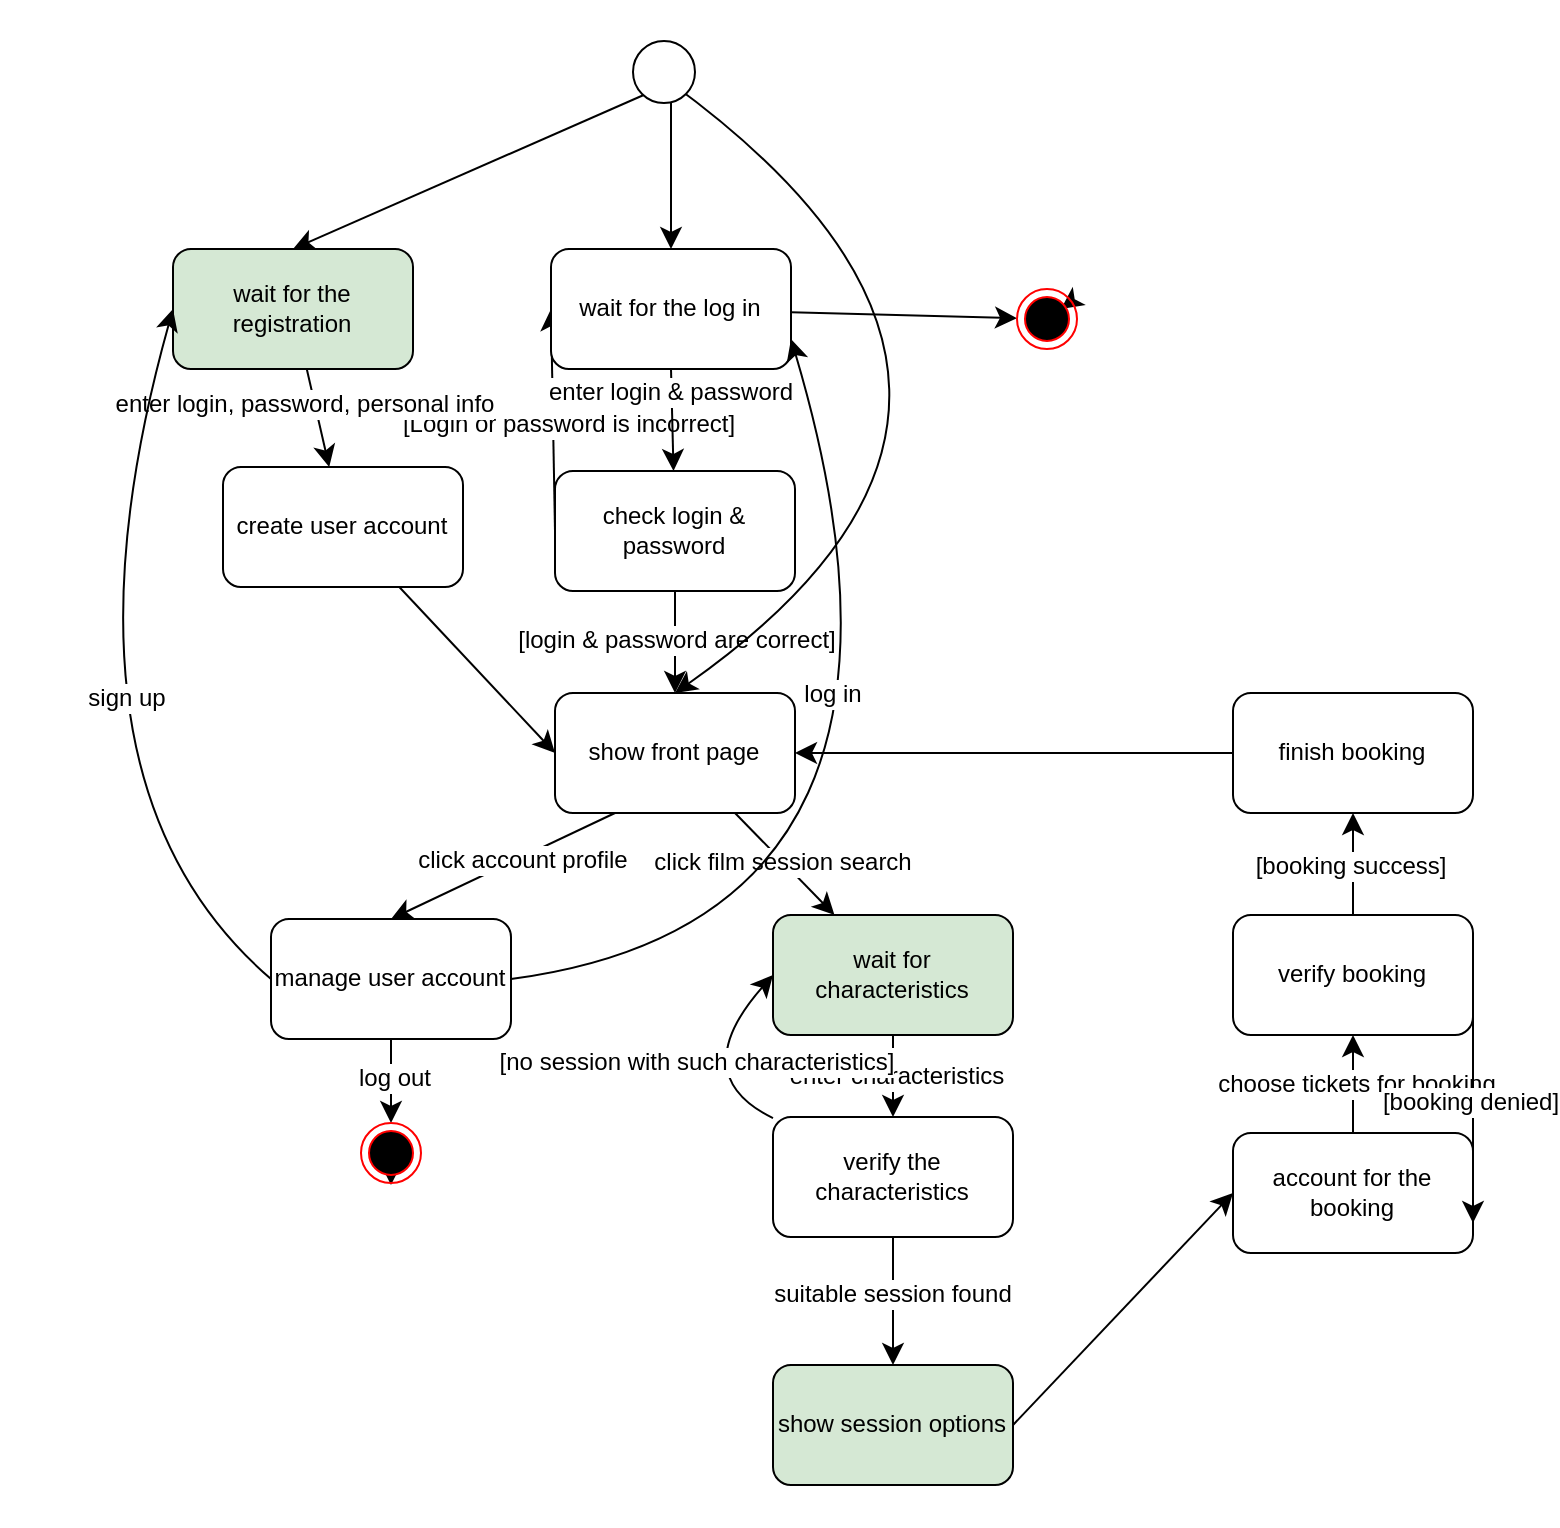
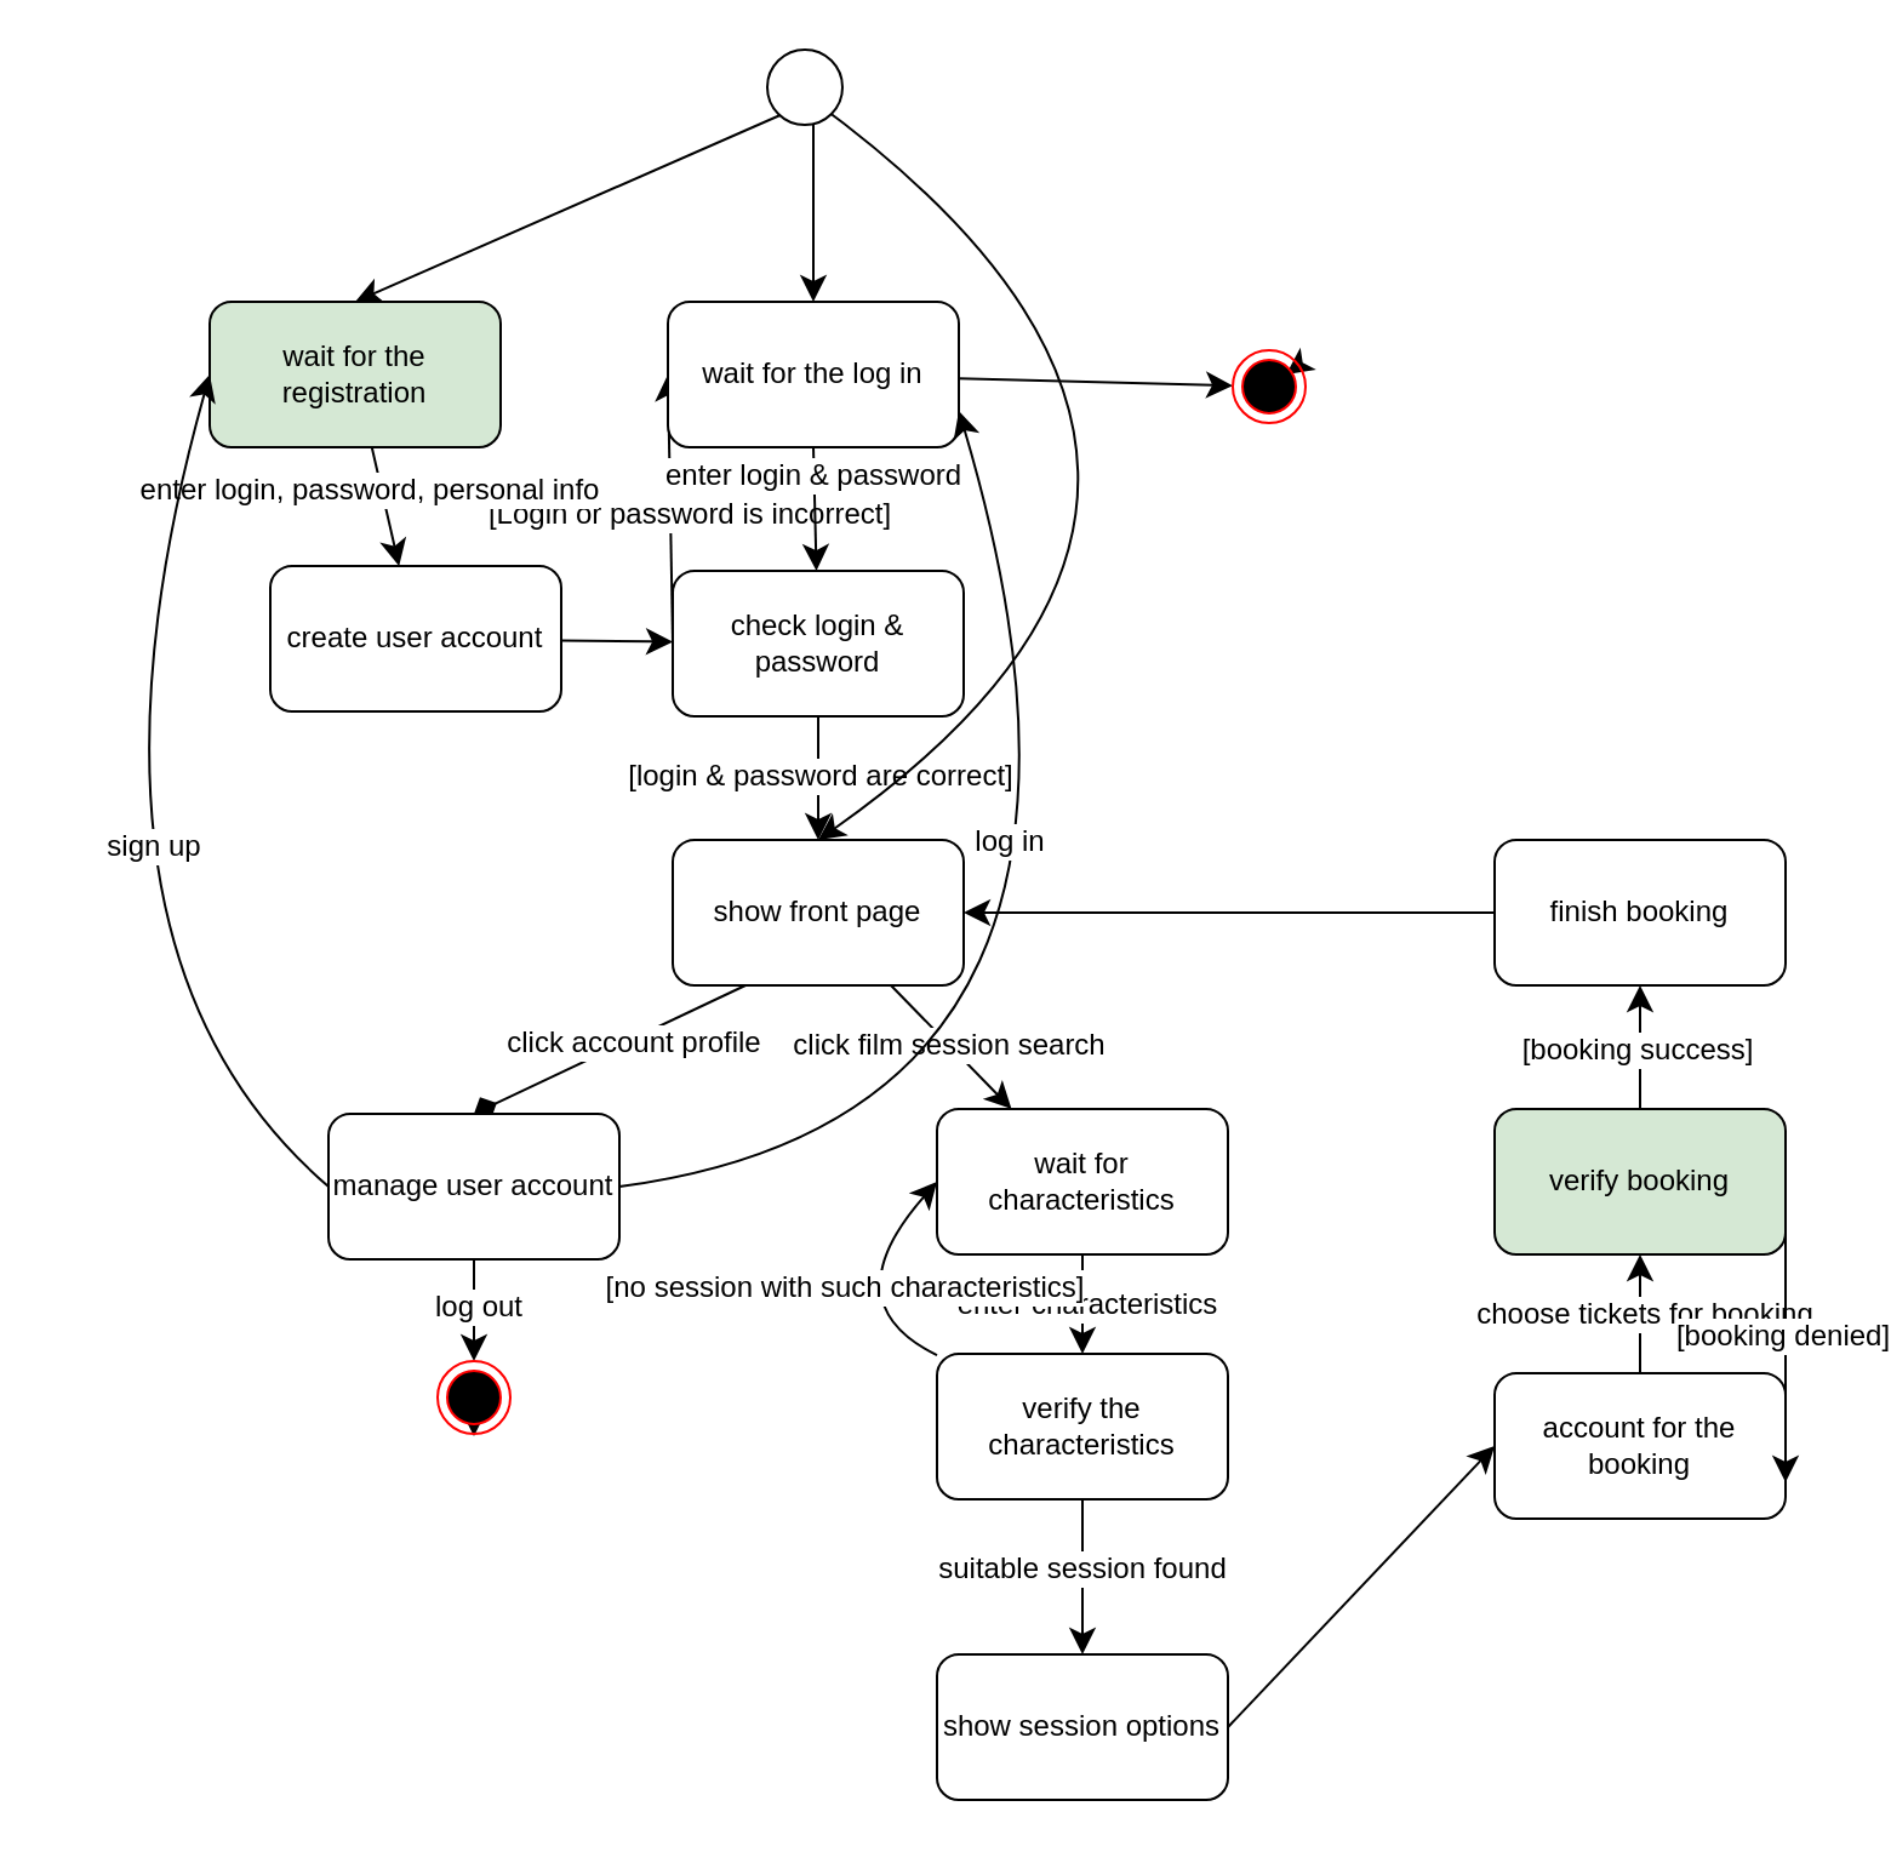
  <mxCell id="0" />
  <mxCell id="1" parent="0" />
  <mxCell id="2" style="edgeStyle=none;curved=1;rounded=0;orthogonalLoop=1;jettySize=auto;html=1;entryX=0;entryY=0.5;entryDx=0;entryDy=0;fontSize=12;startSize=8;endSize=8;exitX=0;exitY=0.5;exitDx=0;exitDy=0;" parent="1" source="12" target="16" edge="1"><mxGeometry relative="1" as="geometry"><mxPoint x="254" y="266" as="sourcePoint" /><mxPoint x="254" y="155" as="targetPoint" /><Array as="points" /></mxGeometry></mxCell>
  <mxCell id="3" value="Text" style="edgeLabel;html=1;align=center;verticalAlign=middle;resizable=0;points=[];fontSize=12;" parent="2" vertex="1" connectable="0"><mxGeometry x="-0.031" y="-4" relative="1" as="geometry"><mxPoint as="offset" /></mxGeometry></mxCell>
  <mxCell id="4" value="[Login or password is incorrect]" style="edgeLabel;html=1;align=center;verticalAlign=middle;resizable=0;points=[];fontSize=12;" parent="2" vertex="1" connectable="0"><mxGeometry x="-0.045" y="-7" relative="1" as="geometry"><mxPoint as="offset" /></mxGeometry></mxCell>
- <mxCell id="5" style="edgeStyle=none;curved=1;rounded=0;orthogonalLoop=1;jettySize=auto;html=1;exitX=0.25;exitY=1;exitDx=0;exitDy=0;fontSize=12;startSize=8;endSize=8;entryX=0.5;entryY=0;entryDx=0;entryDy=0;" parent="1" source="9" target="30" edge="1"><mxGeometry relative="1" as="geometry"><mxPoint x="195.8" y="461.4" as="targetPoint" /></mxGeometry></mxCell>
+ <mxCell id="5" style="edgeStyle=none;curved=1;rounded=0;orthogonalLoop=1;jettySize=auto;html=1;exitX=0.25;exitY=1;exitDx=0;exitDy=0;fontSize=12;startSize=8;endSize=8;entryX=0.5;entryY=0;entryDx=0;entryDy=0;endArrow=diamond;" parent="1" source="9" target="30" edge="1"><mxGeometry relative="1" as="geometry"><mxPoint x="195.8" y="461.4" as="targetPoint" /></mxGeometry></mxCell>
  <mxCell id="6" value="click account profile" style="edgeLabel;html=1;align=center;verticalAlign=middle;resizable=0;points=[];fontSize=12;" parent="5" vertex="1" connectable="0"><mxGeometry x="-0.166" y="1" relative="1" as="geometry"><mxPoint as="offset" /></mxGeometry></mxCell>
  <mxCell id="7" style="edgeStyle=none;curved=1;rounded=0;orthogonalLoop=1;jettySize=auto;html=1;exitX=0.75;exitY=1;exitDx=0;exitDy=0;fontSize=12;startSize=8;endSize=8;" parent="1" source="9" target="33" edge="1"><mxGeometry relative="1" as="geometry" /></mxCell>
  <mxCell id="8" value="click film session search" style="edgeLabel;html=1;align=center;verticalAlign=middle;resizable=0;points=[];fontSize=12;" parent="7" vertex="1" connectable="0"><mxGeometry x="-0.047" relative="1" as="geometry"><mxPoint as="offset" /></mxGeometry></mxCell>
  <mxCell id="9" value="show front page" style="rounded=1;whiteSpace=wrap;html=1;" parent="1" vertex="1"><mxGeometry x="277" y="346" width="120" height="60" as="geometry" /></mxCell>
  <mxCell id="10" style="edgeStyle=none;curved=1;rounded=0;orthogonalLoop=1;jettySize=auto;html=1;fontSize=12;startSize=8;endSize=8;" parent="1" source="12" target="9" edge="1"><mxGeometry relative="1" as="geometry" /></mxCell>
  <mxCell id="11" value="[login &amp;amp; password are correct]" style="edgeLabel;html=1;align=center;verticalAlign=middle;resizable=0;points=[];fontSize=12;" parent="10" vertex="1" connectable="0"><mxGeometry x="-0.02" relative="1" as="geometry"><mxPoint y="-1" as="offset" /></mxGeometry></mxCell>
  <mxCell id="12" value="check login &amp;amp; password" style="rounded=1;whiteSpace=wrap;html=1;" parent="1" vertex="1"><mxGeometry x="277" y="235" width="120" height="60" as="geometry" /></mxCell>
  <mxCell id="13" style="edgeStyle=none;curved=1;rounded=0;orthogonalLoop=1;jettySize=auto;html=1;exitX=0.5;exitY=1;exitDx=0;exitDy=0;fontSize=12;startSize=8;endSize=8;" parent="1" source="16" target="12" edge="1"><mxGeometry relative="1" as="geometry" /></mxCell>
  <mxCell id="14" value="enter login &amp;amp; password" style="edgeLabel;html=1;align=center;verticalAlign=middle;resizable=0;points=[];fontSize=12;" parent="13" vertex="1" connectable="0"><mxGeometry x="-0.554" y="-1" relative="1" as="geometry"><mxPoint as="offset" /></mxGeometry></mxCell>
  <mxCell id="15" value="" style="edgeStyle=none;curved=1;rounded=0;orthogonalLoop=1;jettySize=auto;html=1;fontSize=12;startSize=8;endSize=8;" parent="1" source="53" edge="1"><mxGeometry relative="1" as="geometry"><mxPoint x="530" y="154" as="targetPoint" /></mxGeometry></mxCell>
  <mxCell id="16" value="wait for the log in" style="rounded=1;whiteSpace=wrap;html=1;" parent="1" vertex="1"><mxGeometry x="275" y="124" width="120" height="60" as="geometry" /></mxCell>
  <mxCell id="17" style="edgeStyle=none;curved=1;rounded=0;orthogonalLoop=1;jettySize=auto;html=1;fontSize=12;startSize=8;endSize=8;" parent="1" target="16" edge="1"><mxGeometry relative="1" as="geometry"><mxPoint x="335" y="41" as="sourcePoint" /></mxGeometry></mxCell>
  <mxCell id="18" style="edgeStyle=none;curved=1;rounded=0;orthogonalLoop=1;jettySize=auto;html=1;entryX=0.5;entryY=0;entryDx=0;entryDy=0;fontSize=12;startSize=8;endSize=8;" parent="1" target="9" edge="1"><mxGeometry relative="1" as="geometry"><Array as="points"><mxPoint x="549" y="197" /></Array><mxPoint x="335" y="41" as="sourcePoint" /></mxGeometry></mxCell>
  <mxCell id="19" style="edgeStyle=none;curved=1;rounded=0;orthogonalLoop=1;jettySize=auto;html=1;entryX=0.5;entryY=0;entryDx=0;entryDy=0;fontSize=12;startSize=8;endSize=8;" parent="1" target="22" edge="1"><mxGeometry relative="1" as="geometry"><mxPoint x="335" y="41" as="sourcePoint" /></mxGeometry></mxCell>
  <mxCell id="20" value="" style="edgeStyle=none;curved=1;rounded=0;orthogonalLoop=1;jettySize=auto;html=1;fontSize=12;startSize=8;endSize=8;" parent="1" source="22" target="24" edge="1"><mxGeometry relative="1" as="geometry" /></mxCell>
  <mxCell id="21" value="enter login, password, personal info" style="edgeLabel;html=1;align=center;verticalAlign=middle;resizable=0;points=[];fontSize=12;" parent="20" vertex="1" connectable="0"><mxGeometry x="-0.333" y="-5" relative="1" as="geometry"><mxPoint as="offset" /></mxGeometry></mxCell>
  <mxCell id="22" value="wait for the registration" style="rounded=1;whiteSpace=wrap;html=1;fillColor=#d5e8d4;" parent="1" vertex="1"><mxGeometry x="86" y="124" width="120" height="60" as="geometry" /></mxCell>
- <mxCell id="23" style="edgeStyle=none;curved=1;rounded=0;orthogonalLoop=1;jettySize=auto;html=1;entryX=0;entryY=0.5;entryDx=0;entryDy=0;fontSize=12;startSize=8;endSize=8;" parent="1" source="24" target="9" edge="1"><mxGeometry relative="1" as="geometry" /></mxCell>
+ <mxCell id="23" style="edgeStyle=none;curved=1;rounded=0;orthogonalLoop=1;jettySize=auto;html=1;fontSize=12;startSize=8;endSize=8;" parent="1" source="24" target="12" edge="1"><mxGeometry relative="1" as="geometry" /></mxCell>
  <mxCell id="24" value="create user account" style="rounded=1;whiteSpace=wrap;html=1;" parent="1" vertex="1"><mxGeometry x="111" y="233" width="120" height="60" as="geometry" /></mxCell>
  <mxCell id="25" value="" style="edgeStyle=none;curved=1;rounded=0;orthogonalLoop=1;jettySize=auto;html=1;fontSize=12;startSize=8;endSize=8;" parent="1" source="56" edge="1"><mxGeometry relative="1" as="geometry"><mxPoint x="195" y="592" as="targetPoint" /></mxGeometry></mxCell>
  <mxCell id="26" style="edgeStyle=none;curved=1;rounded=0;orthogonalLoop=1;jettySize=auto;html=1;entryX=0;entryY=0.5;entryDx=0;entryDy=0;fontSize=12;startSize=8;endSize=8;exitX=0;exitY=0.5;exitDx=0;exitDy=0;" parent="1" source="30" target="22" edge="1"><mxGeometry relative="1" as="geometry"><Array as="points"><mxPoint x="20" y="390" /></Array></mxGeometry></mxCell>
  <mxCell id="27" value="sign up" style="edgeLabel;html=1;align=center;verticalAlign=middle;resizable=0;points=[];fontSize=12;" parent="26" vertex="1" connectable="0"><mxGeometry x="0.021" y="-30" relative="1" as="geometry"><mxPoint as="offset" /></mxGeometry></mxCell>
  <mxCell id="28" style="edgeStyle=none;curved=1;rounded=0;orthogonalLoop=1;jettySize=auto;html=1;exitX=1;exitY=0.5;exitDx=0;exitDy=0;fontSize=12;startSize=8;endSize=8;entryX=1;entryY=0.75;entryDx=0;entryDy=0;" parent="1" source="30" target="16" edge="1"><mxGeometry relative="1" as="geometry"><Array as="points"><mxPoint x="481" y="459" /></Array></mxGeometry></mxCell>
  <mxCell id="29" value="log in" style="edgeLabel;html=1;align=center;verticalAlign=middle;resizable=0;points=[];fontSize=12;" parent="28" vertex="1" connectable="0"><mxGeometry x="0.334" y="31" relative="1" as="geometry"><mxPoint as="offset" /></mxGeometry></mxCell>
  <mxCell id="30" value="manage user account" style="rounded=1;whiteSpace=wrap;html=1;" parent="1" vertex="1"><mxGeometry x="135" y="459" width="120" height="60" as="geometry" /></mxCell>
  <mxCell id="31" value="" style="edgeStyle=none;curved=1;rounded=0;orthogonalLoop=1;jettySize=auto;html=1;fontSize=12;startSize=8;endSize=8;" parent="1" source="33" target="38" edge="1"><mxGeometry relative="1" as="geometry" /></mxCell>
  <mxCell id="32" value="enter characteristics" style="edgeLabel;html=1;align=center;verticalAlign=middle;resizable=0;points=[];fontSize=12;" parent="31" vertex="1" connectable="0"><mxGeometry x="-0.044" y="1" relative="1" as="geometry"><mxPoint as="offset" /></mxGeometry></mxCell>
- <mxCell id="33" value="wait for characteristics" style="rounded=1;whiteSpace=wrap;html=1;fillColor=#d5e8d4;" parent="1" vertex="1"><mxGeometry x="386" y="457" width="120" height="60" as="geometry" /></mxCell>
+ <mxCell id="33" value="wait for characteristics" style="rounded=1;whiteSpace=wrap;html=1;" parent="1" vertex="1"><mxGeometry x="386" y="457" width="120" height="60" as="geometry" /></mxCell>
  <mxCell id="34" style="edgeStyle=none;curved=1;rounded=0;orthogonalLoop=1;jettySize=auto;html=1;entryX=0;entryY=0.5;entryDx=0;entryDy=0;fontSize=12;startSize=8;endSize=8;" parent="1" source="38" target="33" edge="1"><mxGeometry relative="1" as="geometry"><Array as="points"><mxPoint x="342" y="537" /></Array></mxGeometry></mxCell>
  <mxCell id="35" value="[no session with such characteristics]" style="edgeLabel;html=1;align=center;verticalAlign=middle;resizable=0;points=[];fontSize=12;" parent="34" vertex="1" connectable="0"><mxGeometry x="-0.006" relative="1" as="geometry"><mxPoint as="offset" /></mxGeometry></mxCell>
  <mxCell id="36" value="" style="edgeStyle=none;curved=1;rounded=0;orthogonalLoop=1;jettySize=auto;html=1;fontSize=12;startSize=8;endSize=8;" parent="1" source="38" target="40" edge="1"><mxGeometry relative="1" as="geometry" /></mxCell>
  <mxCell id="37" value="suitable session found" style="edgeLabel;html=1;align=center;verticalAlign=middle;resizable=0;points=[];fontSize=12;" parent="36" vertex="1" connectable="0"><mxGeometry x="-0.138" y="-1" relative="1" as="geometry"><mxPoint as="offset" /></mxGeometry></mxCell>
  <mxCell id="38" value="verify the characteristics" style="rounded=1;whiteSpace=wrap;html=1;" parent="1" vertex="1"><mxGeometry x="386" y="558" width="120" height="60" as="geometry" /></mxCell>
  <mxCell id="39" style="edgeStyle=none;curved=1;rounded=0;orthogonalLoop=1;jettySize=auto;html=1;exitX=1;exitY=0.5;exitDx=0;exitDy=0;entryX=0;entryY=0.5;entryDx=0;entryDy=0;fontSize=12;startSize=8;endSize=8;" parent="1" source="40" target="43" edge="1"><mxGeometry relative="1" as="geometry" /></mxCell>
- <mxCell id="40" value="show session options" style="rounded=1;whiteSpace=wrap;html=1;fillColor=#d5e8d4;" parent="1" vertex="1"><mxGeometry x="386" y="682" width="120" height="60" as="geometry" /></mxCell>
+ <mxCell id="40" value="show session options" style="rounded=1;whiteSpace=wrap;html=1;" parent="1" vertex="1"><mxGeometry x="386" y="682" width="120" height="60" as="geometry" /></mxCell>
  <mxCell id="41" style="edgeStyle=none;curved=1;rounded=0;orthogonalLoop=1;jettySize=auto;html=1;exitX=0.5;exitY=0;exitDx=0;exitDy=0;fontSize=12;startSize=8;endSize=8;" parent="1" source="43" target="48" edge="1"><mxGeometry relative="1" as="geometry" /></mxCell>
  <mxCell id="42" value="choose tickets for booking" style="edgeLabel;html=1;align=center;verticalAlign=middle;resizable=0;points=[];fontSize=12;" parent="41" vertex="1" connectable="0"><mxGeometry x="0.004" y="-1" relative="1" as="geometry"><mxPoint as="offset" /></mxGeometry></mxCell>
  <mxCell id="43" value="account for the booking" style="rounded=1;whiteSpace=wrap;html=1;" parent="1" vertex="1"><mxGeometry x="616" y="566" width="120" height="60" as="geometry" /></mxCell>
  <mxCell id="44" style="edgeStyle=none;curved=1;rounded=0;orthogonalLoop=1;jettySize=auto;html=1;entryX=1;entryY=0.75;entryDx=0;entryDy=0;fontSize=12;startSize=8;endSize=8;exitX=1;exitY=0.5;exitDx=0;exitDy=0;" parent="1" source="48" target="43" edge="1"><mxGeometry relative="1" as="geometry" /></mxCell>
  <mxCell id="45" value="[booking denied]" style="edgeLabel;html=1;align=center;verticalAlign=middle;resizable=0;points=[];fontSize=12;" parent="44" vertex="1" connectable="0"><mxGeometry x="0.016" y="-2" relative="1" as="geometry"><mxPoint as="offset" /></mxGeometry></mxCell>
  <mxCell id="46" style="edgeStyle=none;curved=1;rounded=0;orthogonalLoop=1;jettySize=auto;html=1;entryX=0.5;entryY=1;entryDx=0;entryDy=0;fontSize=12;startSize=8;endSize=8;" parent="1" source="48" target="50" edge="1"><mxGeometry relative="1" as="geometry" /></mxCell>
  <mxCell id="47" value="[booking success]" style="edgeLabel;html=1;align=center;verticalAlign=middle;resizable=0;points=[];fontSize=12;" parent="46" vertex="1" connectable="0"><mxGeometry x="-0.02" y="2" relative="1" as="geometry"><mxPoint as="offset" /></mxGeometry></mxCell>
- <mxCell id="48" value="verify booking" style="rounded=1;whiteSpace=wrap;html=1;" parent="1" vertex="1"><mxGeometry x="616" y="457" width="120" height="60" as="geometry" /></mxCell>
+ <mxCell id="48" value="verify booking" style="rounded=1;whiteSpace=wrap;html=1;fillColor=#d5e8d4;" parent="1" vertex="1"><mxGeometry x="616" y="457" width="120" height="60" as="geometry" /></mxCell>
  <mxCell id="49" style="edgeStyle=none;curved=1;rounded=0;orthogonalLoop=1;jettySize=auto;html=1;fontSize=12;startSize=8;endSize=8;" parent="1" source="50" target="9" edge="1"><mxGeometry relative="1" as="geometry" /></mxCell>
  <mxCell id="50" value="finish booking" style="rounded=1;whiteSpace=wrap;html=1;" parent="1" vertex="1"><mxGeometry x="616" y="346" width="120" height="60" as="geometry" /></mxCell>
  <mxCell id="51" value="" style="ellipse;whiteSpace=wrap;html=1;aspect=fixed;" vertex="1" parent="1"><mxGeometry x="316" y="20" width="31" height="31" as="geometry" /></mxCell>
  <mxCell id="52" value="" style="edgeStyle=none;curved=1;rounded=0;orthogonalLoop=1;jettySize=auto;html=1;fontSize=12;startSize=8;endSize=8;" edge="1" parent="1" source="16" target="53"><mxGeometry relative="1" as="geometry"><mxPoint x="395" y="154" as="sourcePoint" /><mxPoint x="530" y="154" as="targetPoint" /></mxGeometry></mxCell>
  <mxCell id="53" value="" style="ellipse;html=1;shape=endState;fillColor=#000000;strokeColor=#ff0000;" vertex="1" parent="1"><mxGeometry x="508" y="144" width="30" height="30" as="geometry" /></mxCell>
  <mxCell id="54" value="" style="edgeStyle=none;curved=1;rounded=0;orthogonalLoop=1;jettySize=auto;html=1;fontSize=12;startSize=8;endSize=8;" edge="1" parent="1" source="30" target="56"><mxGeometry relative="1" as="geometry"><mxPoint x="195" y="519" as="sourcePoint" /><mxPoint x="195" y="592" as="targetPoint" /></mxGeometry></mxCell>
  <mxCell id="55" value="log out" style="edgeLabel;html=1;align=center;verticalAlign=middle;resizable=0;points=[];fontSize=12;" vertex="1" connectable="0" parent="54"><mxGeometry x="-0.074" y="1" relative="1" as="geometry"><mxPoint as="offset" /></mxGeometry></mxCell>
  <mxCell id="56" value="" style="ellipse;html=1;shape=endState;fillColor=#000000;strokeColor=#ff0000;" vertex="1" parent="1"><mxGeometry x="180" y="561" width="30" height="30" as="geometry" /></mxCell>
